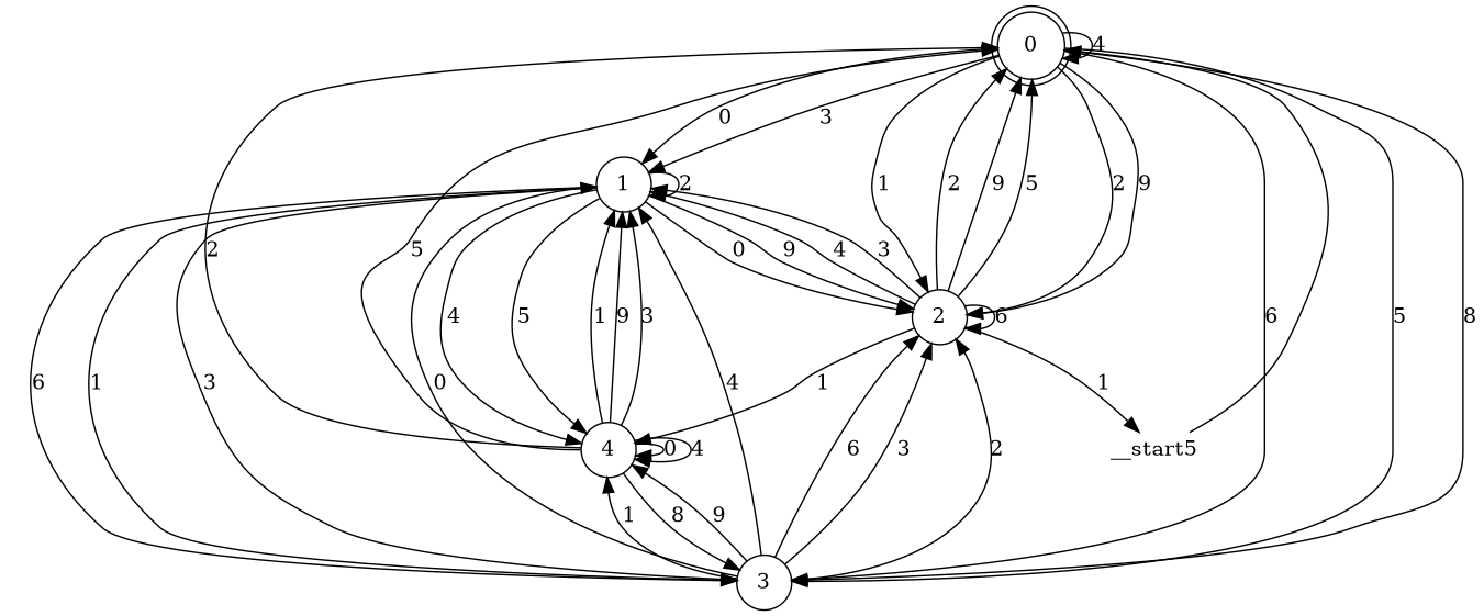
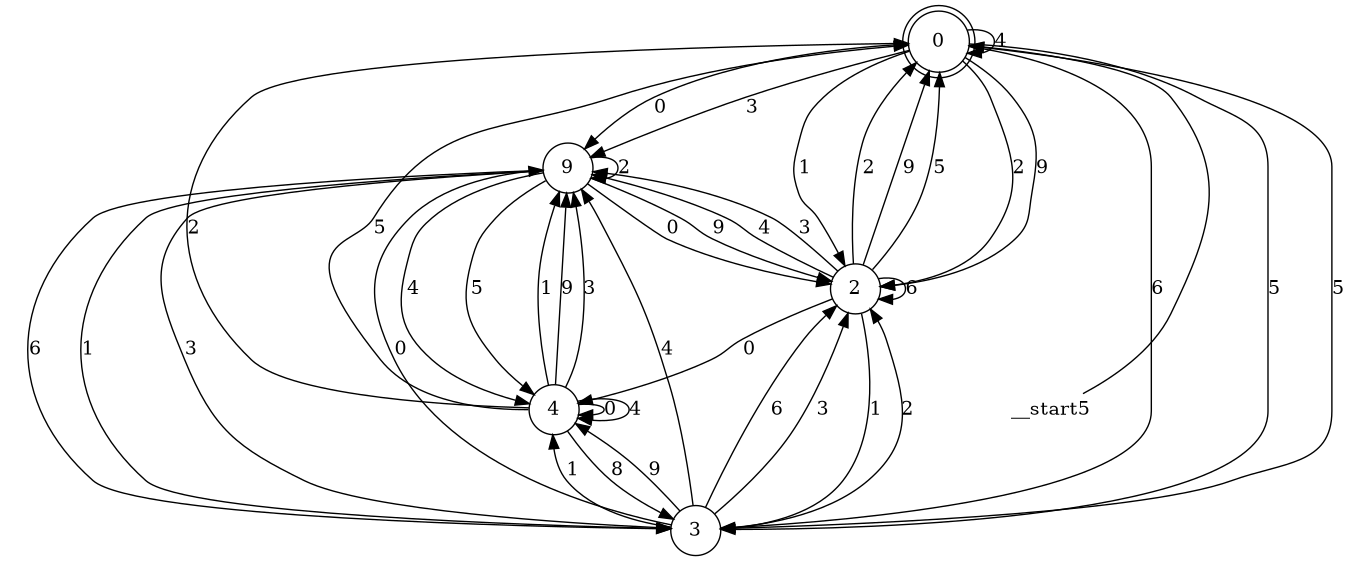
  digraph {
    node [shape=circle]
    n1 [label=0 shape=doublecircle]
-   n2 [label=1]
+   n2 [label=9]
    n3 [label=2]
    n4 [label=3]
    n5 [label=4]
    n6 [height=0 label=__start5 shape=none width=0]
    n1 -> n1 [label=4]
    n1 -> n2 [label=0]
    n1 -> n2 [label=3]
    n1 -> n3 [label=2]
    n1 -> n3 [label=9]
    n1 -> n3 [label=1]
    n1 -> n4 [label=6]
    n1 -> n4 [label=5]
    n2 -> n2 [label=2]
    n2 -> n3 [label=0]
    n2 -> n3 [label=9]
    n2 -> n4 [label=6]
    n2 -> n4 [label=1]
    n2 -> n4 [label=3]
    n2 -> n5 [label=4]
    n2 -> n5 [label=5]
    n3 -> n1 [label=2]
    n3 -> n1 [label=9]
    n3 -> n1 [label=5]
    n3 -> n2 [label=4]
    n3 -> n2 [label=3]
    n3 -> n3 [label=6]
-   n3 -> n6 [label=1]
-   n3 -> n5 [label=1]
-   n4 -> n1 [label=8]
+   n3 -> n4 [label=1]
+   n3 -> n5 [label=0]
+   n4 -> n1 [label=5]
    n4 -> n2 [label=0]
    n4 -> n2 [label=4]
    n4 -> n3 [label=2]
    n4 -> n3 [label=6]
    n4 -> n3 [label=3]
    n4 -> n5 [label=9]
    n4 -> n5 [label=1]
    n5 -> n1 [label=2]
    n5 -> n1 [label=5]
    n5 -> n2 [label=9]
    n5 -> n2 [label=1]
    n5 -> n2 [label=3]
    n5 -> n4 [label=8]
    n5 -> n5 [label=0]
    n5 -> n5 [label=4]
    n6 -> n1
  }
